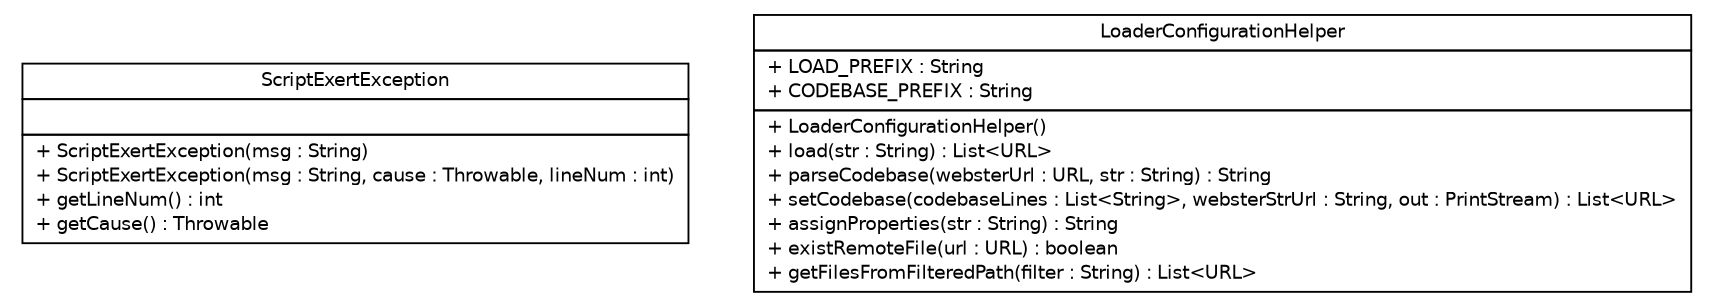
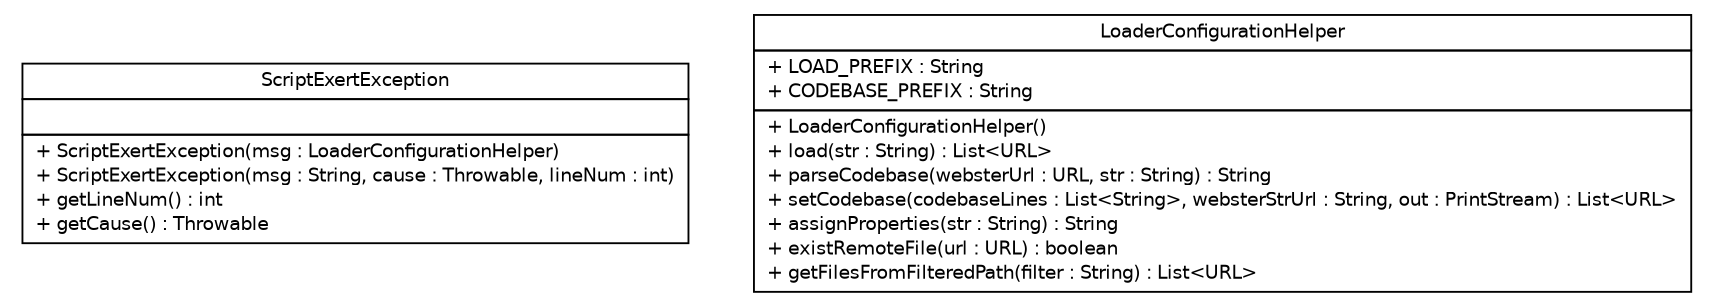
  digraph {
    nodesep=0.25
    ranksep=0.5
    node [fontcolor=black fontname=Helvetica fontsize=10.0 shape=plaintext]
-   n1 [label=<<table title="sorcer.netlet.util.ScriptExertException" border="0" cellborder="1" cellspacing="0" cellpadding="2" port="p" href="./ScriptExertException.html"> 		<tr><td><table border="0" cellspacing="0" cellpadding="1"> <tr><td align="center" balign="center"> ScriptExertException </td></tr> 		</table></td></tr> 		<tr><td><table border="0" cellspacing="0" cellpadding="1"> <tr><td align="left" balign="left">  </td></tr> 		</table></td></tr> 		<tr><td><table border="0" cellspacing="0" cellpadding="1"> <tr><td align="left" balign="left"> + ScriptExertException(msg : String) </td></tr> <tr><td align="left" balign="left"> + ScriptExertException(msg : String, cause : Throwable, lineNum : int) </td></tr> <tr><td align="left" balign="left"> + getLineNum() : int </td></tr> <tr><td align="left" balign="left"> + getCause() : Throwable </td></tr> 		</table></td></tr> 		</table>>]
+   n1 [label=<<table title="sorcer.netlet.util.ScriptExertException" border="0" cellborder="1" cellspacing="0" cellpadding="2" port="p" href="./ScriptExertException.html"> 		<tr><td><table border="0" cellspacing="0" cellpadding="1"> <tr><td align="center" balign="center"> ScriptExertException </td></tr> 		</table></td></tr> 		<tr><td><table border="0" cellspacing="0" cellpadding="1"> <tr><td align="left" balign="left">  </td></tr> 		</table></td></tr> 		<tr><td><table border="0" cellspacing="0" cellpadding="1"> <tr><td align="left" balign="left"> + ScriptExertException(msg : LoaderConfigurationHelper) </td></tr> <tr><td align="left" balign="left"> + ScriptExertException(msg : String, cause : Throwable, lineNum : int) </td></tr> <tr><td align="left" balign="left"> + getLineNum() : int </td></tr> <tr><td align="left" balign="left"> + getCause() : Throwable </td></tr> 		</table></td></tr> 		</table>>]
    n2 [label=<<table title="sorcer.netlet.util.LoaderConfigurationHelper" border="0" cellborder="1" cellspacing="0" cellpadding="2" port="p" href="./LoaderConfigurationHelper.html"> 		<tr><td><table border="0" cellspacing="0" cellpadding="1"> <tr><td align="center" balign="center"> LoaderConfigurationHelper </td></tr> 		</table></td></tr> 		<tr><td><table border="0" cellspacing="0" cellpadding="1"> <tr><td align="left" balign="left"> + LOAD_PREFIX : String </td></tr> <tr><td align="left" balign="left"> + CODEBASE_PREFIX : String </td></tr> 		</table></td></tr> 		<tr><td><table border="0" cellspacing="0" cellpadding="1"> <tr><td align="left" balign="left"> + LoaderConfigurationHelper() </td></tr> <tr><td align="left" balign="left"> + load(str : String) : List&lt;URL&gt; </td></tr> <tr><td align="left" balign="left"> + parseCodebase(websterUrl : URL, str : String) : String </td></tr> <tr><td align="left" balign="left"> + setCodebase(codebaseLines : List&lt;String&gt;, websterStrUrl : String, out : PrintStream) : List&lt;URL&gt; </td></tr> <tr><td align="left" balign="left"> + assignProperties(str : String) : String </td></tr> <tr><td align="left" balign="left"> + existRemoteFile(url : URL) : boolean </td></tr> <tr><td align="left" balign="left"> + getFilesFromFilteredPath(filter : String) : List&lt;URL&gt; </td></tr> 		</table></td></tr> 		</table>>]
  }
